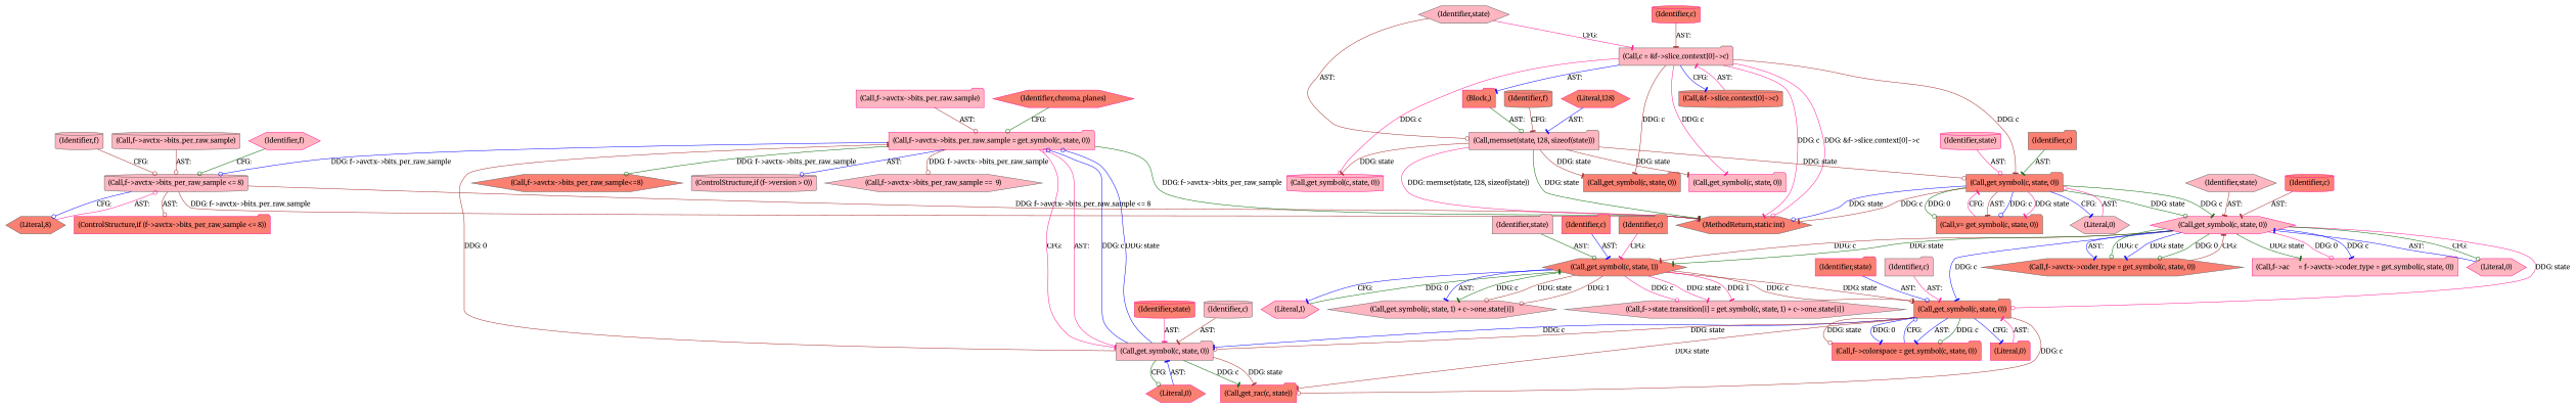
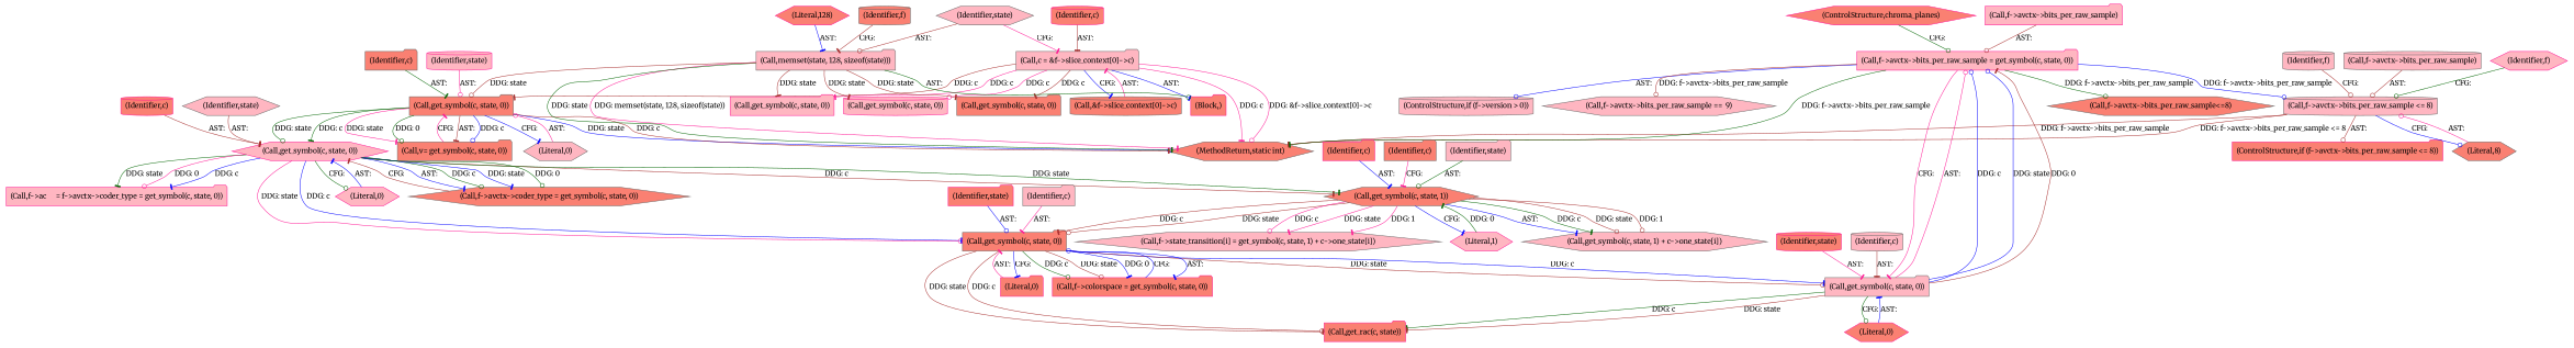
  digraph {
    fontname=Merriweather
    node [color=gray40 fillcolor=lightpink fontname=Merriweather shape=folder style=filled]
    edge [arrowhead=tee color=brown fontname=Merriweather]
    n1 [label="(Call,f->avctx->bits_per_raw_sample <= 8)" shape=cylinder]
    n2 [color=deeppink fillcolor=salmon label="(ControlStructure,if (f->avctx->bits_per_raw_sample <= 8))"]
    n3 [fillcolor=salmon label="(MethodReturn,static int)" shape=hexagon]
    n4 [fillcolor=salmon label="(Literal,8)" shape=hexagon]
    n5 [color=deeppink label="(Call,f->avctx->bits_per_raw_sample = get_symbol(c, state, 0))"]
    n6 [label="(Call,get_symbol(c, state, 0))"]
    n7 [fillcolor=salmon label="(Call,f->avctx->bits_per_raw_sample<=8)" shape=hexagon]
    n8 [label="(ControlStructure,if (f->version > 0))" shape=cylinder]
    n9 [label="(Call,f->avctx->bits_per_raw_sample ==  9)" shape=hexagon]
    n10 [color=deeppink fillcolor=salmon label="(Literal,0)" shape=hexagon]
    n11 [color=deeppink fillcolor=salmon label="(Call,get_rac(c, state))"]
    n12 [fillcolor=salmon label="(Call,get_symbol(c, state, 0))"]
    n13 [color=deeppink fillcolor=salmon label="(Literal,0)"]
    n14 [color=deeppink fillcolor=salmon label="(Call,f->colorspace = get_symbol(c, state, 0))"]
    n15 [fillcolor=salmon label="(Call,get_symbol(c, state, 1))" shape=hexagon]
    n16 [label="(Call,f->state_transition[i] = get_symbol(c, state, 1) + c->one_state[i])" shape=hexagon]
    n17 [color=deeppink label="(Literal,1)" shape=hexagon]
    n18 [label="(Call,get_symbol(c, state, 1) + c->one_state[i])" shape=hexagon]
    n19 [color=deeppink label="(Call,get_symbol(c, state, 0))" shape=hexagon]
    n20 [color=deeppink label="(Literal,0)" shape=hexagon]
    n21 [fillcolor=salmon label="(Call,f->avctx->coder_type = get_symbol(c, state, 0))" shape=hexagon]
    n22 [color=deeppink label="(Call,f->ac      = f->avctx->coder_type = get_symbol(c, state, 0))"]
    n23 [fillcolor=salmon label="(Call,get_symbol(c, state, 0))"]
    n24 [fillcolor=salmon label="(Call,v= get_symbol(c, state, 0))"]
    n25 [label="(Literal,0)" shape=hexagon]
    n26 [label="(Call,c = &f->slice_context[0]->c)"]
    n27 [fillcolor=salmon label="(Call,get_symbol(c, state, 0))"]
    n28 [fillcolor=salmon label="(Call,&f->slice_context[0]->c)" shape=cylinder]
    n29 [color=deeppink label="(Call,get_symbol(c, state, 0))"]
    n30 [color=deeppink fillcolor=salmon label="(Block,)"]
    n31 [color=deeppink label="(Call,get_symbol(c, state, 0))" shape=cylinder]
    n32 [label="(Call,memset(state, 128, sizeof(state)))"]
    n33 [label="(Identifier,f)" shape=cylinder]
    n34 [label="(Identifier,state)"]
    n35 [fillcolor=salmon label="(Identifier,c)"]
    n36 [label="(Identifier,state)" shape=hexagon]
    n37 [label="(Identifier,state)" shape=hexagon]
    n38 [color=deeppink label="(Call,f->avctx->bits_per_raw_sample)"]
    n39 [color=deeppink fillcolor=salmon label="(Identifier,c)" shape=cylinder]
    n40 [color=deeppink fillcolor=salmon label="(Identifier,c)"]
    n41 [color=deeppink fillcolor=salmon label="(Literal,128)" shape=hexagon]
    n42 [label="(Call,f->avctx->bits_per_raw_sample)" shape=cylinder]
    n43 [color=deeppink fillcolor=salmon label="(Identifier,state)"]
    n44 [color=deeppink label="(Identifier,state)" shape=cylinder]
-   n45 [color=deeppink fillcolor=salmon label="(Identifier,chroma_planes)" shape=hexagon]
+   n45 [color=deeppink fillcolor=salmon label="(ControlStructure,chroma_planes)" shape=hexagon]
    n46 [color=deeppink fillcolor=salmon label="(Identifier,c)" shape=cylinder]
    n47 [color=deeppink fillcolor=salmon label="(Identifier,state)" shape=cylinder]
    n48 [label="(Identifier,c)" shape=cylinder]
    n49 [fillcolor=salmon label="(Identifier,c)"]
    n50 [label="(Identifier,c)"]
    n51 [color=deeppink label="(Identifier,f)" shape=hexagon]
    n52 [fillcolor=salmon label="(Identifier,f)" shape=cylinder]
    n1 -> n2 [arrowhead=odot label="AST: "]
    n1 -> n3 [label="DDG: f->avctx->bits_per_raw_sample"]
    n1 -> n3 [label="DDG: f->avctx->bits_per_raw_sample <= 8"]
    n1 -> n4 [arrowhead=odot color=blue label="CFG: "]
    n4 -> n1 [arrowhead=odot color=deeppink label="AST: "]
    n5 -> n1 [arrowhead=odot color=blue label="DDG: f->avctx->bits_per_raw_sample"]
    n5 -> n3 [color=darkgreen label="DDG: f->avctx->bits_per_raw_sample"]
    n5 -> n6 [color=deeppink label="CFG: "]
    n5 -> n7 [arrowhead=odot color=darkgreen label="DDG: f->avctx->bits_per_raw_sample"]
    n5 -> n8 [arrowhead=odot color=blue label="AST: "]
    n5 -> n9 [arrowhead=odot label="DDG: f->avctx->bits_per_raw_sample"]
    n6 -> n5 [arrowhead=odot color=deeppink label="AST: "]
    n6 -> n5 [arrowhead=odot color=blue label="DDG: c"]
    n6 -> n5 [arrowhead=odot color=blue label="DDG: state"]
    n6 -> n5 [label="DDG: 0"]
    n6 -> n10 [arrowhead=odot color=darkgreen label="CFG: "]
    n6 -> n11 [color=darkgreen label="DDG: c"]
    n6 -> n11 [label="DDG: state"]
    n10 -> n6 [color=blue label="AST: "]
    n12 -> n6 [color=blue label="DDG: c"]
    n12 -> n6 [arrowhead=odot label="DDG: state"]
    n12 -> n11 [arrowhead=odot label="DDG: c"]
    n12 -> n11 [label="DDG: state"]
    n12 -> n13 [color=blue label="CFG: "]
    n12 -> n14 [color=blue label="AST: "]
    n12 -> n14 [arrowhead=odot color=darkgreen label="DDG: c"]
    n12 -> n14 [arrowhead=odot label="DDG: state"]
    n12 -> n14 [color=blue label="DDG: 0"]
    n13 -> n12 [color=deeppink label="AST: "]
    n14 -> n12 [arrowhead=odot color=blue label="CFG: "]
    n15 -> n12 [label="DDG: c"]
    n15 -> n12 [arrowhead=odot label="DDG: state"]
    n15 -> n16 [arrowhead=odot color=deeppink label="DDG: c"]
    n15 -> n16 [color=deeppink label="DDG: state"]
    n15 -> n16 [color=deeppink label="DDG: 1"]
    n15 -> n17 [color=blue label="CFG: "]
    n15 -> n18 [color=blue label="AST: "]
    n15 -> n18 [color=darkgreen label="DDG: c"]
    n15 -> n18 [arrowhead=odot label="DDG: state"]
    n15 -> n18 [arrowhead=odot label="DDG: 1"]
    n17 -> n15 [color=darkgreen label="DDG: 0"]
    n19 -> n12 [color=blue label="DDG: c"]
    n19 -> n12 [arrowhead=odot color=deeppink label="DDG: state"]
    n19 -> n15 [label="DDG: c"]
    n19 -> n15 [color=darkgreen label="DDG: state"]
    n19 -> n20 [arrowhead=odot color=darkgreen label="CFG: "]
    n19 -> n21 [color=blue label="AST: "]
    n19 -> n21 [arrowhead=odot color=darkgreen label="DDG: c"]
    n19 -> n21 [color=blue label="DDG: state"]
    n19 -> n21 [arrowhead=odot color=darkgreen label="DDG: 0"]
    n19 -> n22 [color=blue label="DDG: c"]
    n19 -> n22 [color=darkgreen label="DDG: state"]
    n19 -> n22 [arrowhead=odot color=deeppink label="DDG: 0"]
    n20 -> n19 [color=blue label="AST: "]
    n21 -> n19 [label="CFG: "]
    n23 -> n3 [arrowhead=odot color=blue label="DDG: state"]
    n23 -> n3 [label="DDG: c"]
    n23 -> n19 [color=darkgreen label="DDG: c"]
    n23 -> n19 [arrowhead=odot color=darkgreen label="DDG: state"]
    n23 -> n24 [label="AST: "]
    n23 -> n24 [arrowhead=odot color=blue label="DDG: c"]
    n23 -> n24 [color=deeppink label="DDG: state"]
    n23 -> n24 [arrowhead=odot color=darkgreen label="DDG: 0"]
    n23 -> n25 [color=blue label="CFG: "]
    n24 -> n23 [color=deeppink label="CFG: "]
    n25 -> n23 [arrowhead=odot color=deeppink label="AST: "]
    n26 -> n3 [color=deeppink label="DDG: c"]
    n26 -> n3 [arrowhead=odot color=deeppink label="DDG: &f->slice_context[0]->c"]
    n26 -> n23 [label="DDG: c"]
    n26 -> n27 [label="DDG: c"]
    n26 -> n28 [color=blue label="CFG: "]
    n26 -> n29 [color=deeppink label="DDG: c"]
    n26 -> n30 [color=blue label="AST: "]
    n26 -> n31 [arrowhead=odot color=deeppink label="DDG: c"]
    n28 -> n26 [color=deeppink label="AST: "]
    n32 -> n3 [color=deeppink label="DDG: memset(state, 128, sizeof(state))"]
    n32 -> n3 [color=darkgreen label="DDG: state"]
    n32 -> n23 [arrowhead=odot label="DDG: state"]
    n32 -> n27 [label="DDG: state"]
    n32 -> n29 [label="DDG: state"]
-   n30 -> n32 [arrowhead=odot color=darkgreen label="AST: "]
+   n32 -> n30 [arrowhead=odot color=darkgreen label="AST: "]
    n32 -> n31 [label="DDG: state"]
    n33 -> n1 [arrowhead=odot label="CFG: "]
    n34 -> n15 [arrowhead=odot color=darkgreen label="AST: "]
    n35 -> n23 [color=darkgreen label="AST: "]
    n36 -> n26 [color=deeppink label="CFG: "]
    n36 -> n32 [arrowhead=odot label="AST: "]
    n37 -> n19 [label="AST: "]
    n38 -> n5 [arrowhead=odot label="AST: "]
    n39 -> n26 [label="AST: "]
    n40 -> n15 [color=blue label="AST: "]
    n41 -> n32 [color=blue label="AST: "]
    n42 -> n1 [arrowhead=odot label="AST: "]
    n43 -> n12 [arrowhead=odot color=blue label="AST: "]
    n44 -> n23 [arrowhead=odot color=deeppink label="AST: "]
    n45 -> n5 [arrowhead=odot color=darkgreen label="CFG: "]
    n46 -> n19 [label="AST: "]
    n47 -> n6 [color=deeppink label="AST: "]
    n48 -> n6 [label="AST: "]
    n49 -> n15 [color=deeppink label="CFG: "]
    n50 -> n12 [color=deeppink label="AST: "]
    n51 -> n1 [arrowhead=odot color=darkgreen label="CFG: "]
    n52 -> n32 [label="CFG: "]
  }
